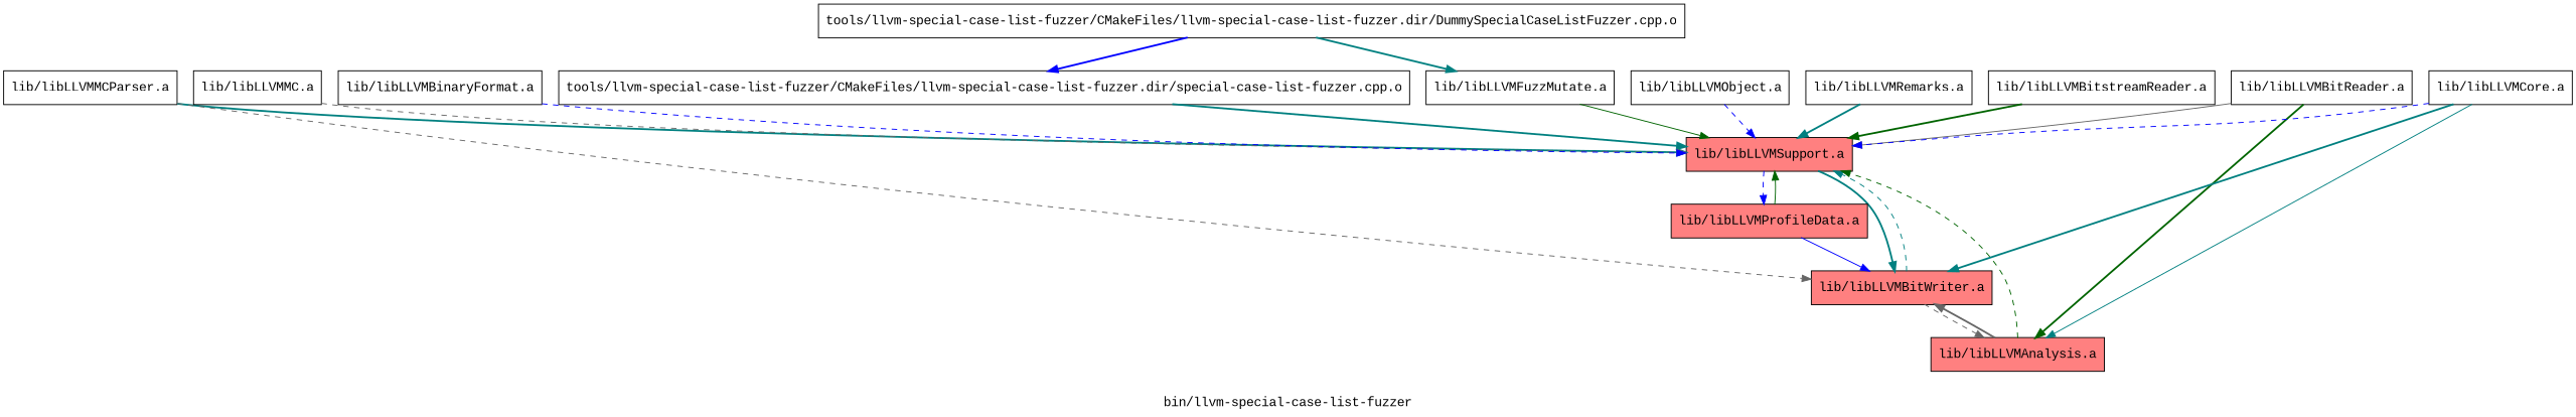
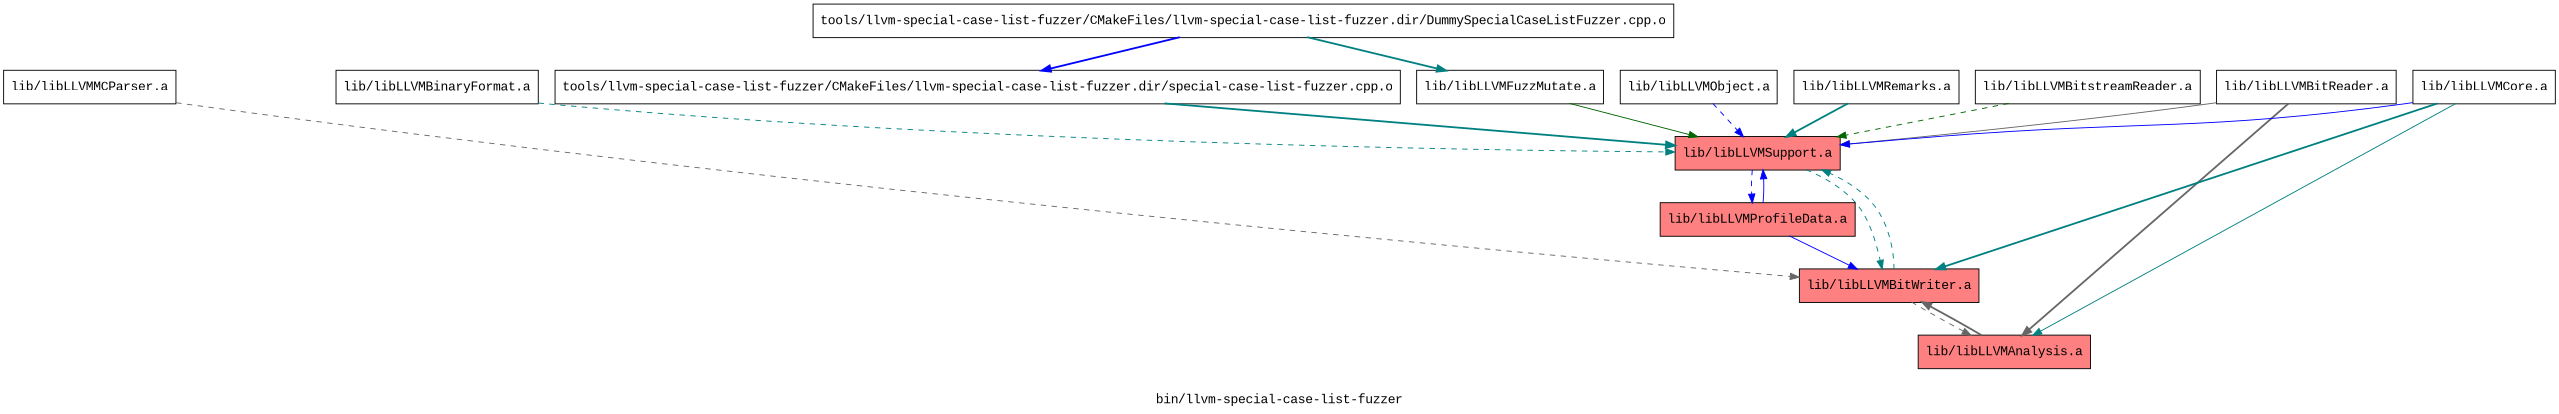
  digraph {
    fontname="Liberation Mono"
    label="bin/llvm-special-case-list-fuzzer"
    node [fontname="Liberation Mono" shape=record]
    edge [color=teal fontname="Liberation Mono" style=dashed]
    n1 [label="{tools/llvm-special-case-list-fuzzer/CMakeFiles/llvm-special-case-list-fuzzer.dir/DummySpecialCaseListFuzzer.cpp.o}"]
    n2 [label="{tools/llvm-special-case-list-fuzzer/CMakeFiles/llvm-special-case-list-fuzzer.dir/special-case-list-fuzzer.cpp.o}"]
    n3 [label="{lib/libLLVMFuzzMutate.a}"]
    n4 [fillcolor="1.000000 0.5 1" label="{lib/libLLVMSupport.a}" style=filled]
    n5 [fillcolor="1.000000 0.5 1" label="{lib/libLLVMBitWriter.a}" style=filled]
    n6 [fillcolor="1.000000 0.5 1" label="{lib/libLLVMProfileData.a}" style=filled]
    n7 [fillcolor="1.000000 0.5 1" label="{lib/libLLVMAnalysis.a}" style=filled]
    n8 [label="{lib/libLLVMObject.a}"]
    n9 [label="{lib/libLLVMBitReader.a}"]
    n10 [label="{lib/libLLVMMCParser.a}"]
    n11 [label="{lib/libLLVMCore.a}"]
    n12 [label="{lib/libLLVMRemarks.a}"]
    n13 [label="{lib/libLLVMBitstreamReader.a}"]
-   n14 [label="{lib/libLLVMMC.a}"]
    n15 [label="{lib/libLLVMBinaryFormat.a}"]
    n1 -> n2 [color=blue style=bold]
    n1 -> n3 [style=bold]
    n2 -> n4 [style=bold]
    n3 -> n4 [color=darkgreen style=solid]
-   n4 -> n5 [style=bold]
+   n4 -> n5
    n4 -> n6 [color=blue]
    n5 -> n4
    n5 -> n7 [color=gray40]
-   n6 -> n4 [color=darkgreen style=solid]
+   n6 -> n4 [color=blue style=solid]
    n6 -> n5 [color=blue style=solid]
-   n7 -> n4 [color=darkgreen]
    n7 -> n5 [color=gray40 style=bold]
    n8 -> n4 [color=blue]
    n9 -> n4 [color=gray40 style=solid]
-   n9 -> n7 [color=darkgreen style=bold]
-   n10 -> n4 [style=bold]
+   n9 -> n7 [color=gray40 style=bold]
    n10 -> n5 [color=gray40]
-   n11 -> n4 [color=blue]
+   n11 -> n4 [color=blue style=solid]
    n11 -> n5 [style=bold]
    n11 -> n7 [style=solid]
    n12 -> n4 [style=bold]
-   n13 -> n4 [color=darkgreen style=bold]
-   n14 -> n4 [color=gray40]
-   n15 -> n4 [color=blue]
+   n13 -> n4 [color=darkgreen]
+   n15 -> n4
  }
